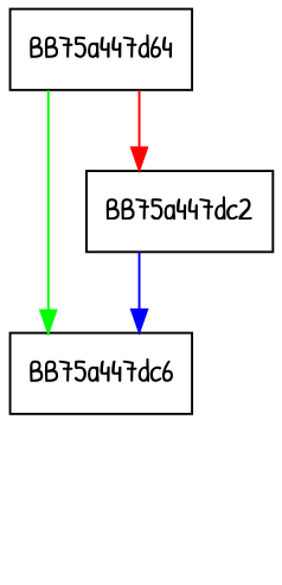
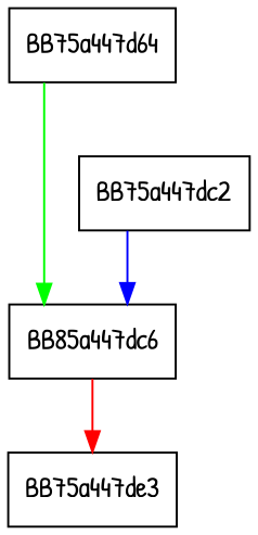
  digraph {
    fontname="Patrick Hand"
    splines=ortho
    node [fontname="Patrick Hand" shape=box]
    edge [color=red fontname="Patrick Hand"]
    n1 [label=BB75a447d64]
-   BB75a447dc6
+   BB75a447dc6 [label=BB85a447dc6]
    BB75a447dc2
+   BB75a447de3
    n1 -> BB75a447dc6 [color=green]
-   n1 -> BB75a447dc2
+   BB75a447dc6 -> BB75a447de3
    BB75a447dc2 -> BB75a447dc6 [color=blue]
  }
